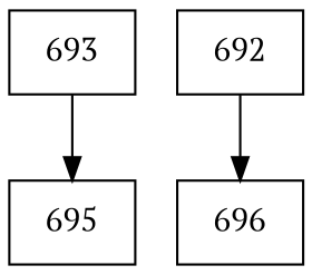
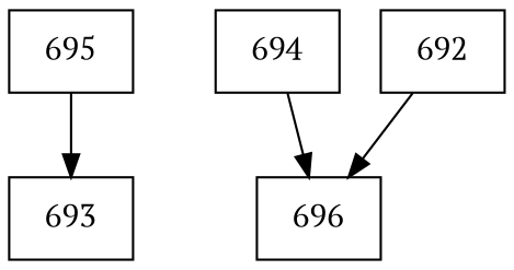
  digraph {
    fontname="PT Serif"
    node [fontname="PT Serif" shape=record]
    edge [fontname="PT Serif"]
    n1 [label="{693}"]
    n2 [label="{695}"]
+   n3 [label="{694}"]
    n4 [label="{696}"]
    n5 [label="{692}"]
-   n1 -> n2
+   n2 -> n1
+   n3 -> n4
    n5 -> n4
  }
